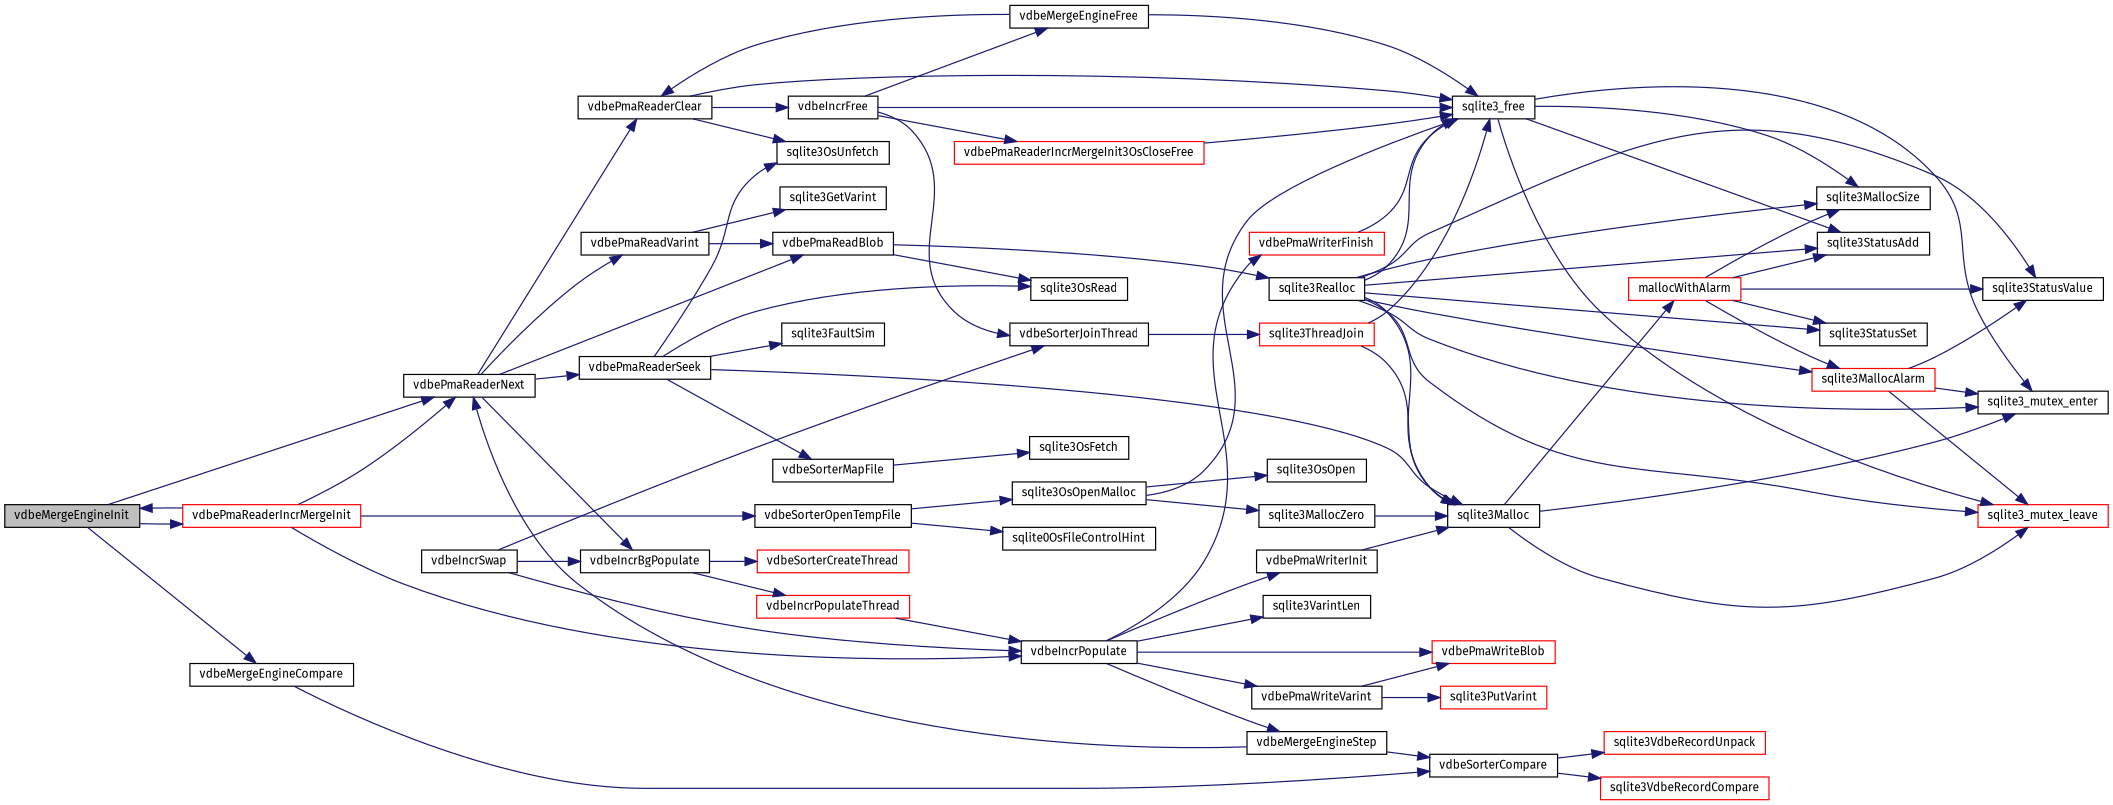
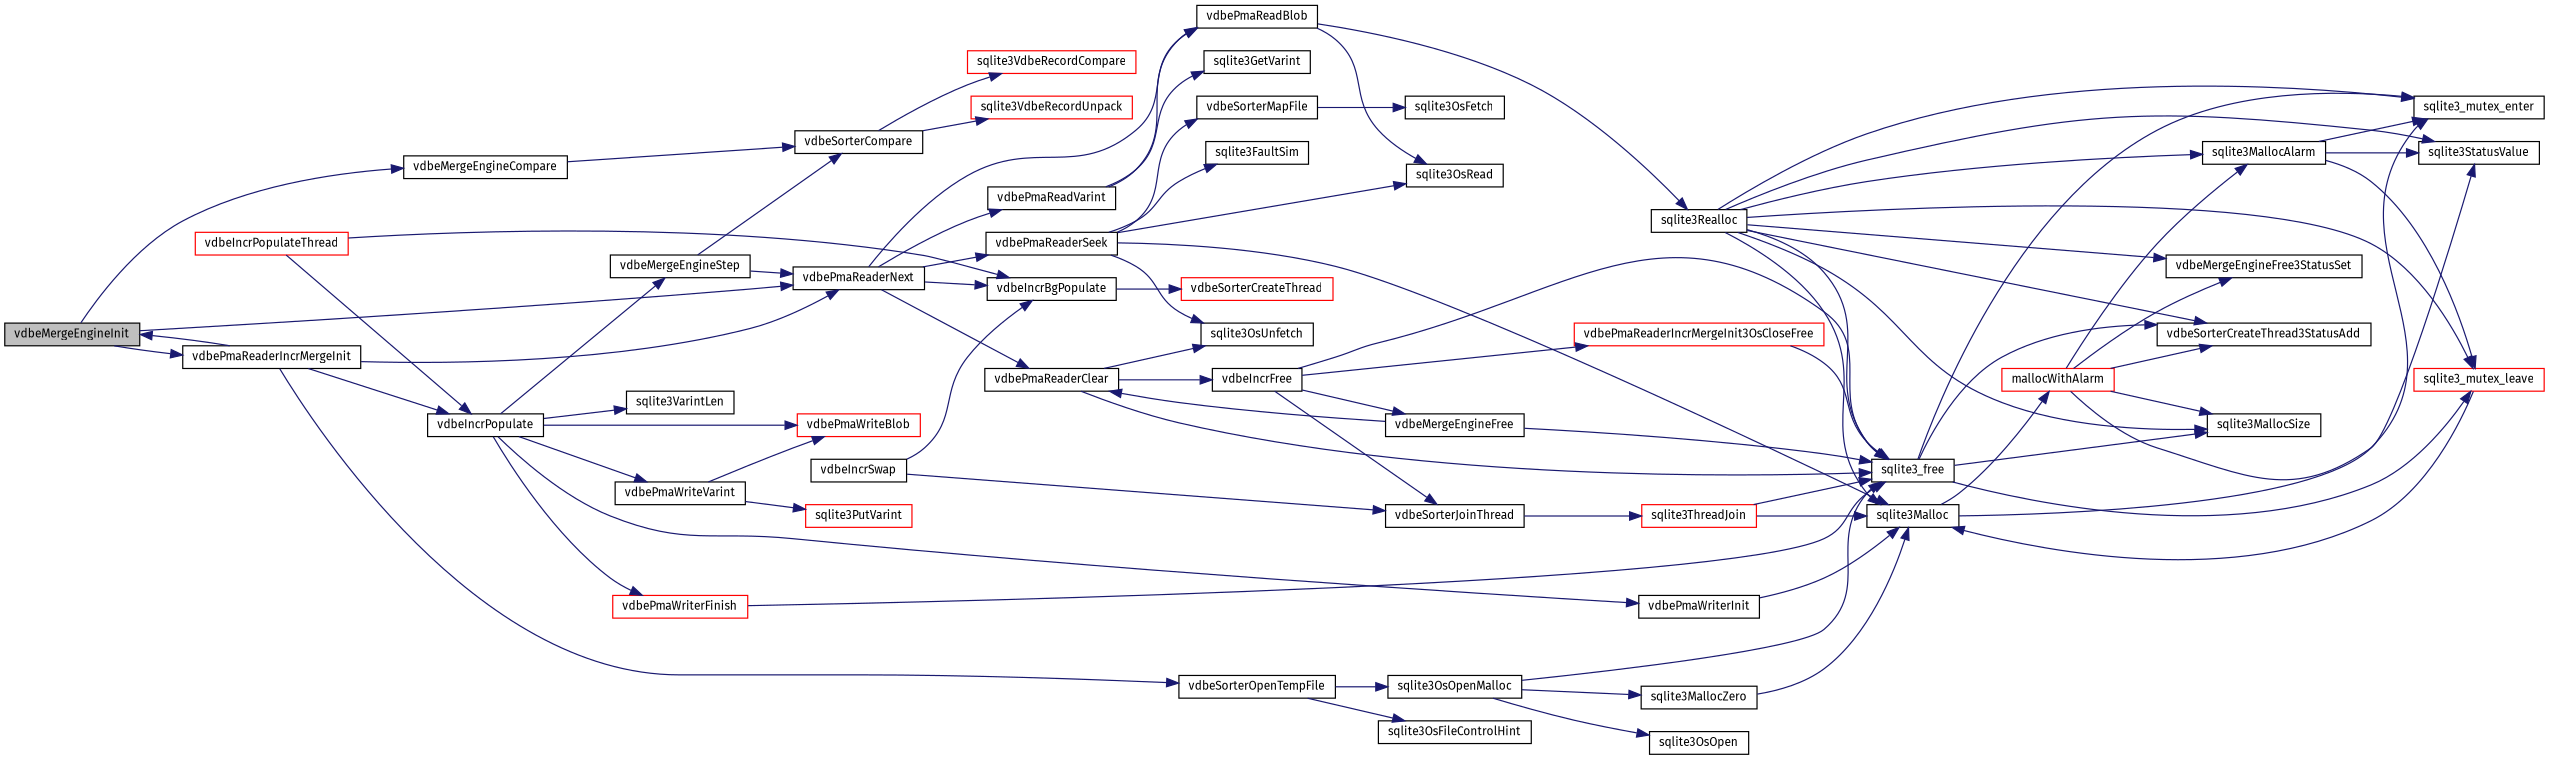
  digraph {
    fontname="Fira Sans"
    rankdir=LR
    node [color=black fillcolor=white fontname="Fira Sans" fontsize=10 shape=record style=filled]
    edge [color=midnightblue fontname="Fira Sans" fontsize=10 labelfontname=FreeSans labelfontsize=10 style=solid]
    n1 [fillcolor=grey75 fontcolor=black height=0.2 label=vdbeMergeEngineInit width=0.4]
    n2 [height=0.2 label=vdbePmaReaderNext width=0.4]
-   n3 [color=red height=0.2 label=vdbePmaReaderIncrMergeInit width=0.4]
+   n3 [height=0.2 label=vdbePmaReaderIncrMergeInit width=0.4]
    n4 [height=0.2 label=vdbeMergeEngineCompare width=0.4]
    n5 [height=0.2 label=vdbePmaReaderSeek width=0.4]
    n6 [height=0.2 label=vdbePmaReaderClear width=0.4]
    n7 [height=0.2 label=vdbePmaReadVarint width=0.4]
    n8 [height=0.2 label=vdbePmaReadBlob width=0.4]
    n9 [height=0.2 label=vdbeIncrBgPopulate width=0.4]
    n10 [height=0.2 label=vdbeIncrPopulate width=0.4]
    n11 [height=0.2 label=vdbeSorterOpenTempFile width=0.4]
    n12 [height=0.2 label=vdbeSorterCompare width=0.4]
    n13 [height=0.2 label=vdbeIncrSwap width=0.4]
    n14 [height=0.2 label=vdbeSorterJoinThread width=0.4]
    n15 [height=0.2 label=sqlite3Malloc width=0.4]
    n16 [height=0.2 label=sqlite3FaultSim width=0.4]
    n17 [height=0.2 label=sqlite3OsUnfetch width=0.4]
    n18 [height=0.2 label=vdbeSorterMapFile width=0.4]
    n19 [height=0.2 label=sqlite3OsRead width=0.4]
    n20 [height=0.2 label=sqlite3_free width=0.4]
    n21 [height=0.2 label=vdbeIncrFree width=0.4]
    n22 [height=0.2 label=sqlite3GetVarint width=0.4]
    n23 [height=0.2 label=sqlite3Realloc width=0.4]
    n24 [color=red height=0.2 label=sqlite3ThreadJoin width=0.4]
    n25 [color=red height=0.2 label=vdbeSorterCreateThread width=0.4]
    n26 [color=red height=0.2 label=vdbeIncrPopulateThread width=0.4]
    n27 [height=0.2 label=vdbePmaWriterInit width=0.4]
    n28 [height=0.2 label=sqlite3VarintLen width=0.4]
    n29 [height=0.2 label=vdbePmaWriteVarint width=0.4]
    n30 [color=red height=0.2 label=vdbePmaWriteBlob width=0.4]
    n31 [height=0.2 label=vdbeMergeEngineStep width=0.4]
    n32 [color=red height=0.2 label=vdbePmaWriterFinish width=0.4]
    n33 [height=0.2 label=sqlite3_mutex_enter width=0.4]
-   n34 [height=0.2 label=sqlite3StatusAdd width=0.4]
+   n34 [height=0.2 label=vdbeSorterCreateThread3StatusAdd width=0.4]
    n35 [height=0.2 label=sqlite3MallocSize width=0.4]
    n36 [color=red height=0.2 label=sqlite3_mutex_leave width=0.4]
    n37 [color=red height=0.2 label=mallocWithAlarm width=0.4]
-   n38 [height=0.2 label=sqlite3StatusSet width=0.4]
+   n38 [height=0.2 label=vdbeMergeEngineFree3StatusSet width=0.4]
    n39 [height=0.2 label=sqlite3StatusValue width=0.4]
-   n40 [color=red height=0.2 label=sqlite3MallocAlarm width=0.4]
+   n40 [height=0.2 label=sqlite3MallocAlarm width=0.4]
    n41 [color=red height=0.2 label=sqlite3PutVarint width=0.4]
    n42 [color=red height=0.2 label=sqlite3VdbeRecordUnpack width=0.4]
    n43 [color=red height=0.2 label=sqlite3VdbeRecordCompare width=0.4]
    n44 [height=0.2 label=sqlite3OsFetch width=0.4]
    n45 [color=red height=0.2 label=vdbePmaReaderIncrMergeInit3OsCloseFree width=0.4]
    n46 [height=0.2 label=vdbeMergeEngineFree width=0.4]
    n47 [height=0.2 label=sqlite3OsOpenMalloc width=0.4]
-   n48 [height=0.2 label=sqlite0OsFileControlHint width=0.4]
+   n48 [height=0.2 label=sqlite3OsFileControlHint width=0.4]
    n49 [height=0.2 label=sqlite3MallocZero width=0.4]
    n50 [height=0.2 label=sqlite3OsOpen width=0.4]
    n1 -> n2
    n1 -> n3
    n1 -> n4
    n2 -> n5
    n2 -> n6
    n2 -> n7
    n2 -> n8
    n2 -> n9
    n3 -> n1
    n3 -> n2
    n3 -> n10
    n3 -> n11
    n4 -> n12
    n5 -> n15
    n5 -> n16
    n5 -> n17
    n5 -> n18
    n5 -> n19
    n6 -> n17
    n6 -> n20
    n6 -> n21
    n7 -> n8
    n7 -> n22
    n8 -> n19
    n8 -> n23
    n9 -> n25
-   n9 -> n26
+   n26 -> n9
    n10 -> n27
    n10 -> n28
    n10 -> n29
    n10 -> n30
    n10 -> n31
    n10 -> n32
    n11 -> n47
    n11 -> n48
    n12 -> n42
    n12 -> n43
    n13 -> n9
-   n13 -> n10
    n13 -> n14
    n14 -> n24
    n15 -> n33
-   n15 -> n36
+   n36 -> n15
    n15 -> n37
    n18 -> n44
    n20 -> n33
    n20 -> n34
    n20 -> n35
    n20 -> n36
    n21 -> n14
    n21 -> n20
    n21 -> n45
    n21 -> n46
    n23 -> n15
    n23 -> n20
    n23 -> n33
    n23 -> n34
    n23 -> n35
    n23 -> n36
    n23 -> n38
    n23 -> n39
    n23 -> n40
    n24 -> n15
    n24 -> n20
    n26 -> n10
    n27 -> n15
    n29 -> n30
    n29 -> n41
    n31 -> n2
    n31 -> n12
    n32 -> n20
    n37 -> n34
    n37 -> n35
    n37 -> n38
    n37 -> n39
    n37 -> n40
    n40 -> n33
    n40 -> n36
    n40 -> n39
    n45 -> n20
    n46 -> n6
    n46 -> n20
    n47 -> n20
    n47 -> n49
    n47 -> n50
    n49 -> n15
  }
